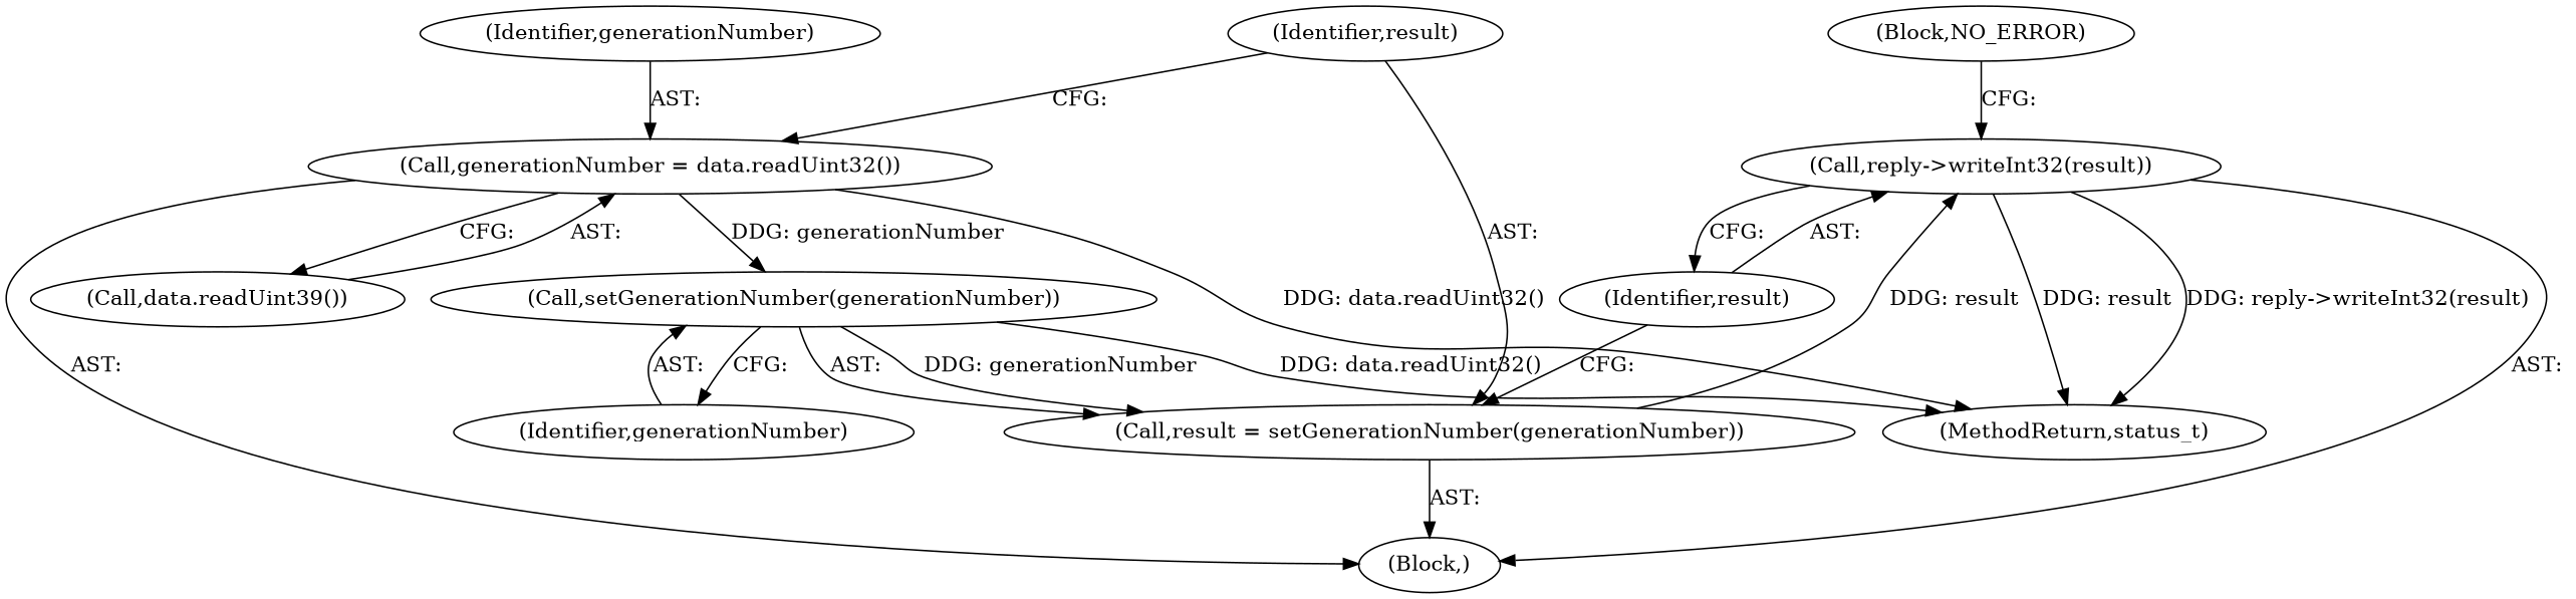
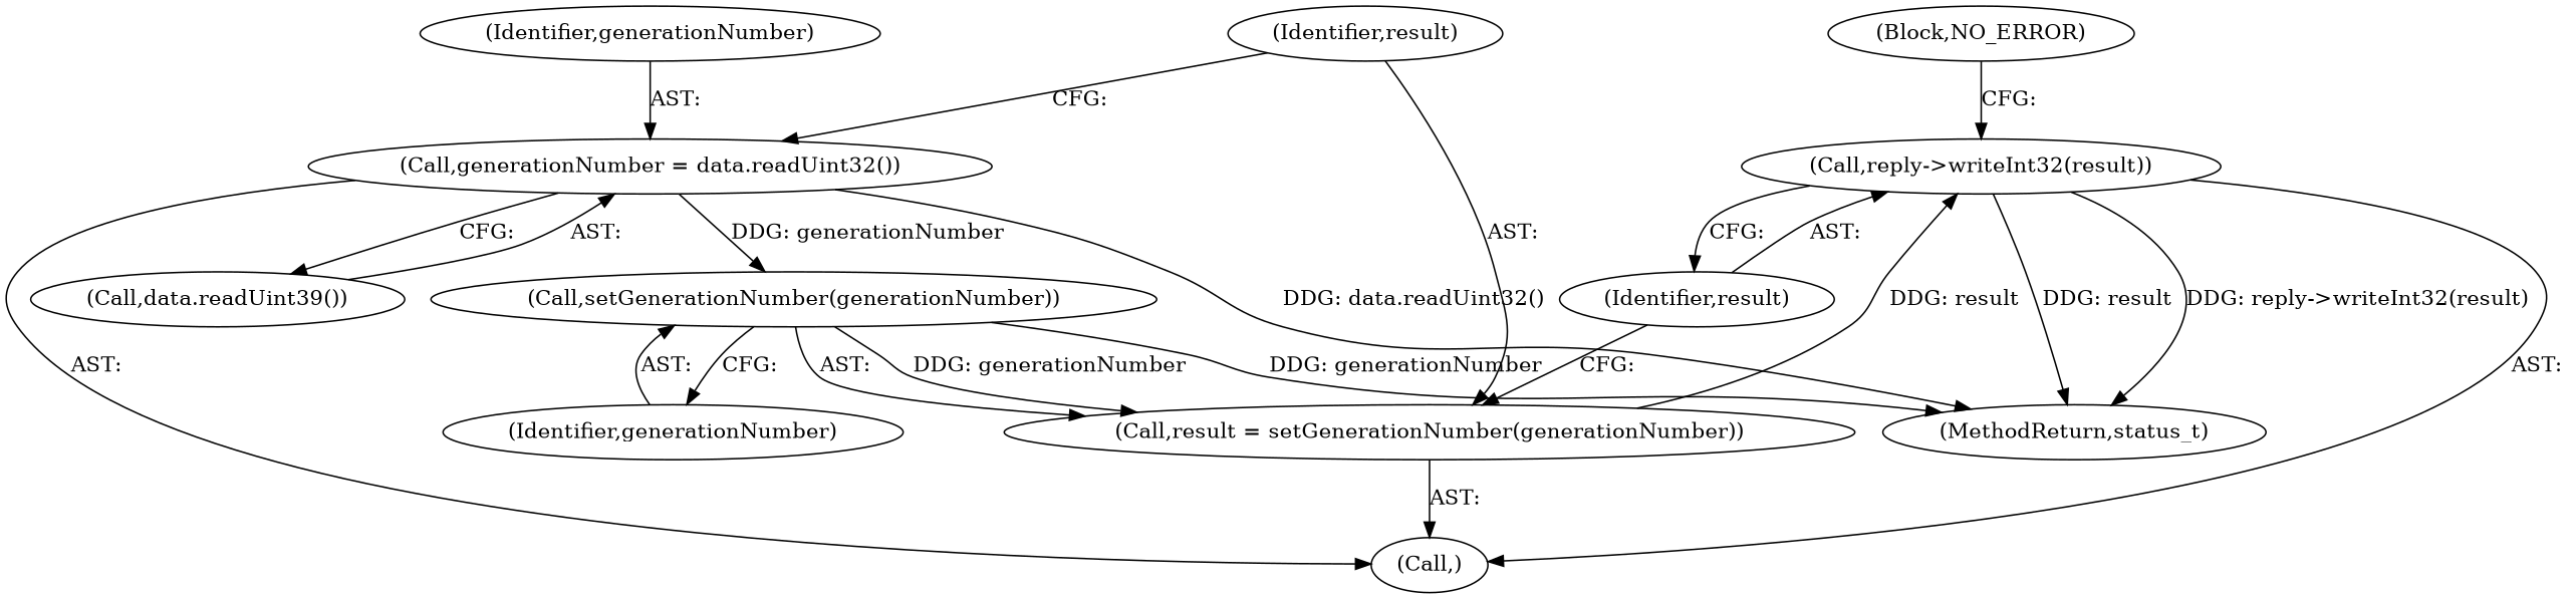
  digraph {
    n1 [label="(Call,reply->writeInt32(result))"]
    n2 [label="(MethodReturn,status_t)"]
-   n3 [label="(Block,)"]
+   n3 [label="(Call,)"]
    n4 [label="(Identifier,result)"]
    n5 [label="(Call,result = setGenerationNumber(generationNumber))"]
    n6 [label="(Call,setGenerationNumber(generationNumber))"]
    n7 [label="(Identifier,generationNumber)"]
    n8 [label="(Call,generationNumber = data.readUint32())"]
    n9 [label="(Call,data.readUint39())"]
    n10 [label="(Identifier,generationNumber)"]
    n11 [label="(Identifier,result)"]
    n12 [label="(Block,NO_ERROR)"]
    n1 -> n2 [label="DDG: result"]
    n1 -> n2 [label="DDG: reply->writeInt32(result)"]
    n1 -> n3 [label="AST: "]
    n1 -> n4 [label="CFG: "]
    n4 -> n1 [label="AST: "]
    n4 -> n5 [label="CFG: "]
    n5 -> n1 [label="DDG: result"]
    n5 -> n3 [label="AST: "]
-   n6 -> n2 [label="DDG: data.readUint32()"]
+   n6 -> n2 [label="DDG: generationNumber"]
    n6 -> n5 [label="AST: "]
    n6 -> n5 [label="DDG: generationNumber"]
    n6 -> n7 [label="CFG: "]
    n7 -> n6 [label="AST: "]
    n8 -> n2 [label="DDG: data.readUint32()"]
    n8 -> n3 [label="AST: "]
    n8 -> n6 [label="DDG: generationNumber"]
    n8 -> n9 [label="CFG: "]
    n9 -> n8 [label="AST: "]
    n10 -> n8 [label="AST: "]
    n11 -> n5 [label="AST: "]
    n11 -> n8 [label="CFG: "]
    n12 -> n1 [label="CFG: "]
  }
